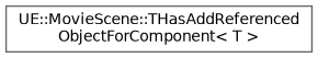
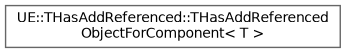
  digraph {
    rankdir=LR
-   n1 [color=grey40 fillcolor=white fontname=Helvetica fontsize=10 height=0.2 label="UE::MovieScene::THasAddReferenced\lObjectForComponent\< T \>" shape=box style=filled width=0.4]
+   n1 [color=grey40 fillcolor=white fontname=Helvetica fontsize=10 height=0.2 label="UE::THasAddReferenced::THasAddReferenced\lObjectForComponent\< T \>" shape=box style=filled width=0.4]
  }
